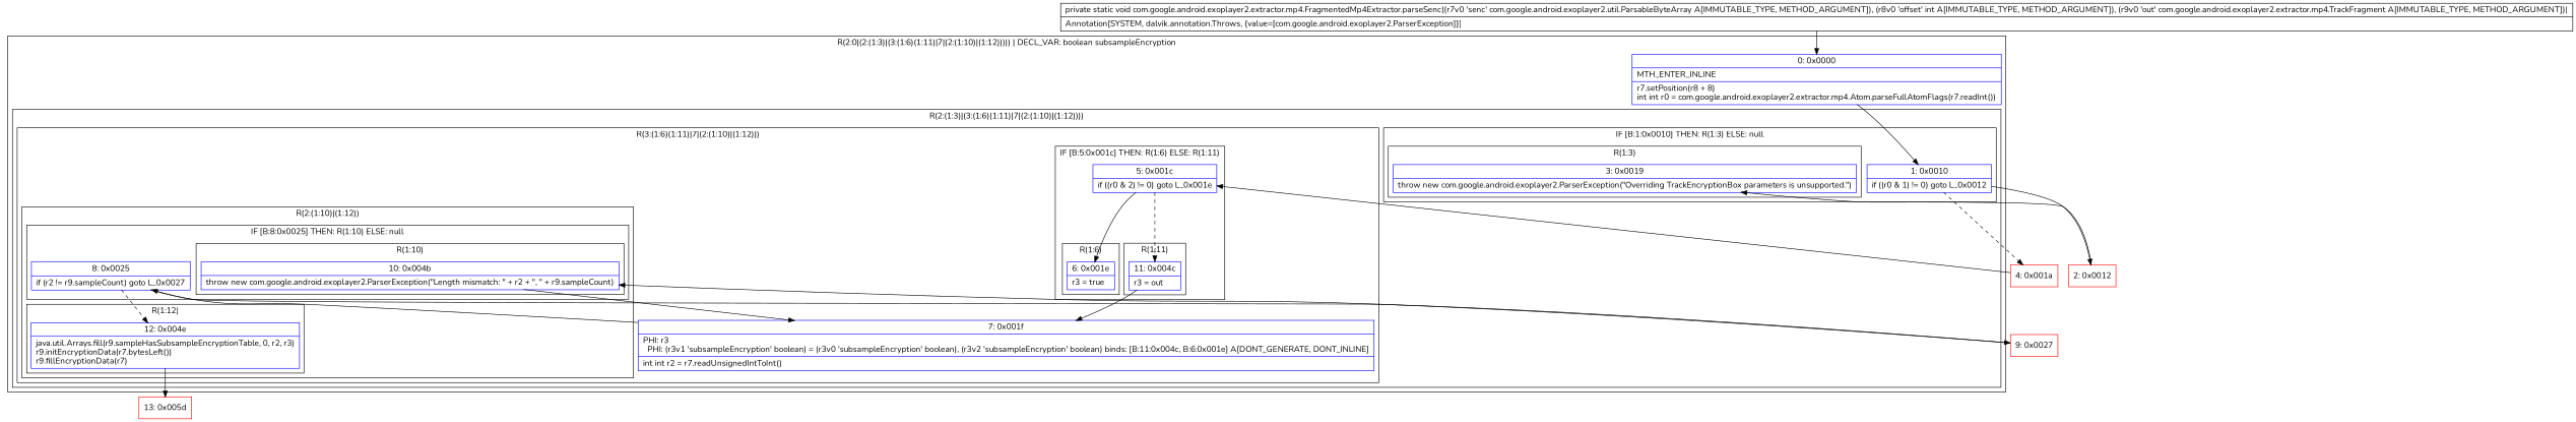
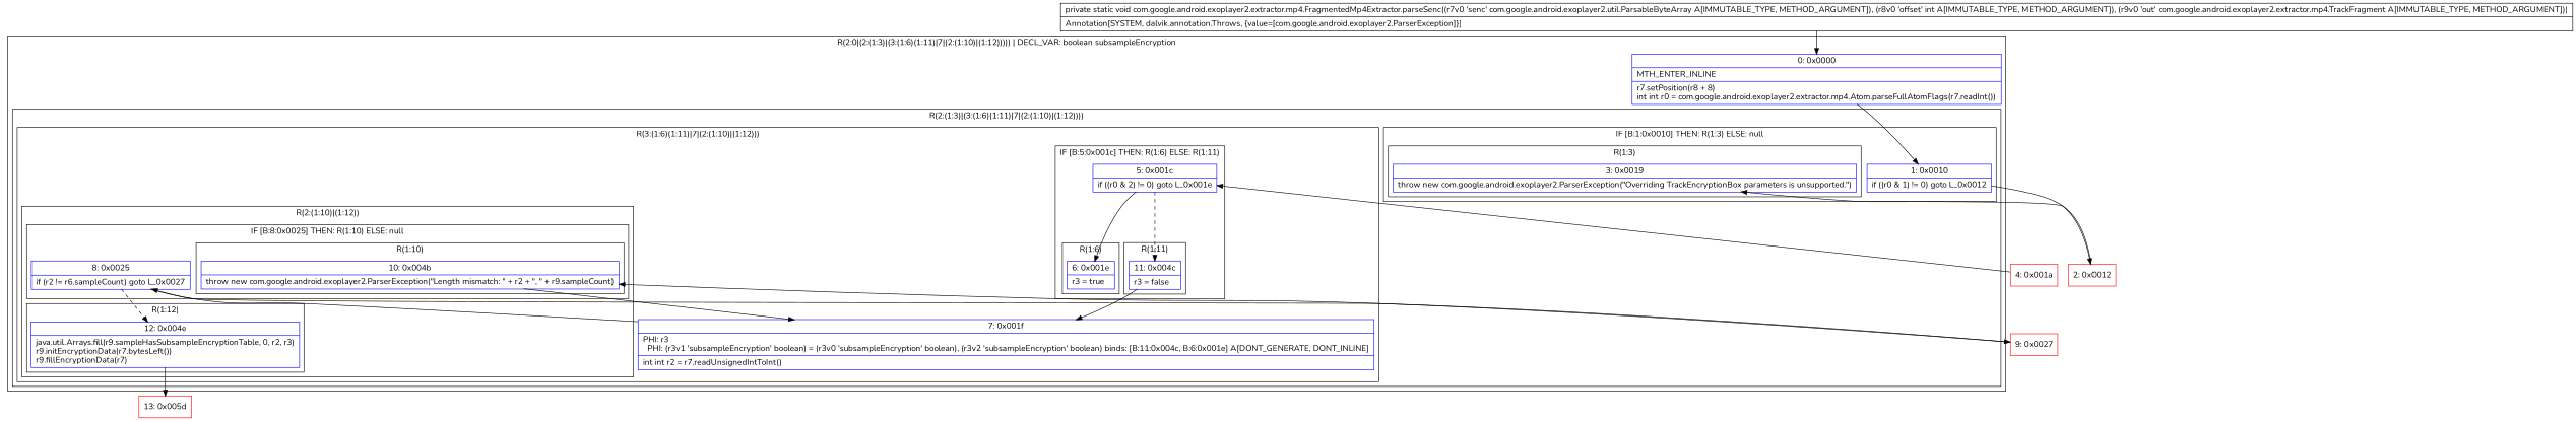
  digraph {
    fontname=Nunito
    node [color=blue fontname=Nunito shape=record]
    edge [fontname=Nunito]
    n1 [label="{3\:\ 0x0019|throw new com.google.android.exoplayer2.ParserException(\"Overriding TrackEncryptionBox parameters is unsupported.\")\l}"]
    n2 [label="{1\:\ 0x0010|if ((r0 & 1) != 0) goto L_0x0012\l}"]
    n3 [label="{6\:\ 0x001e|r3 = true\l}"]
-   n4 [label="{11\:\ 0x004c|r3 = out\l}"]
+   n4 [label="{11\:\ 0x004c|r3 = false\l}"]
    n5 [label="{5\:\ 0x001c|if ((r0 & 2) != 0) goto L_0x001e\l}"]
    n6 [label="{10\:\ 0x004b|throw new com.google.android.exoplayer2.ParserException(\"Length mismatch: \" + r2 + \", \" + r9.sampleCount)\l}"]
-   n7 [label="{8\:\ 0x0025|if (r2 != r9.sampleCount) goto L_0x0027\l}"]
+   n7 [label="{8\:\ 0x0025|if (r2 != r6.sampleCount) goto L_0x0027\l}"]
    n8 [label="{12\:\ 0x004e|java.util.Arrays.fill(r9.sampleHasSubsampleEncryptionTable, 0, r2, r3)\lr9.initEncryptionData(r7.bytesLeft())\lr9.fillEncryptionData(r7)\l}"]
    n9 [label="{7\:\ 0x001f|PHI: r3 \l  PHI: (r3v1 'subsampleEncryption' boolean) = (r3v0 'subsampleEncryption' boolean), (r3v2 'subsampleEncryption' boolean) binds: [B:11:0x004c, B:6:0x001e] A[DONT_GENERATE, DONT_INLINE]\l|int int r2 = r7.readUnsignedIntToInt()\l}"]
    n10 [label="{0\:\ 0x0000|MTH_ENTER_INLINE\l|r7.setPosition(r8 + 8)\lint int r0 = com.google.android.exoplayer2.extractor.mp4.Atom.parseFullAtomFlags(r7.readInt())\l}"]
    n11 [color=red label="{2\:\ 0x0012}"]
    n12 [color=red label="{4\:\ 0x001a}"]
    n13 [color=red label="{9\:\ 0x0027}"]
    n14 [color=red label="{13\:\ 0x005d}"]
    n15 [label="{private static void com.google.android.exoplayer2.extractor.mp4.FragmentedMp4Extractor.parseSenc((r7v0 'senc' com.google.android.exoplayer2.util.ParsableByteArray A[IMMUTABLE_TYPE, METHOD_ARGUMENT]), (r8v0 'offset' int A[IMMUTABLE_TYPE, METHOD_ARGUMENT]), (r9v0 'out' com.google.android.exoplayer2.extractor.mp4.TrackFragment A[IMMUTABLE_TYPE, METHOD_ARGUMENT]))  | Annotation[SYSTEM, dalvik.annotation.Throws, \{value=[com.google.android.exoplayer2.ParserException]\}]\l}" color=""]
    subgraph cluster_1 {
      label="R(2:0|(2:(1:3)|(3:(1:6)(1:11)|7|(2:(1:10)|(1:12))))) | DECL_VAR: boolean subsampleEncryption\l"
      n10
      subgraph cluster_2 {
        label="R(2:(1:3)|(3:(1:6)(1:11)|7|(2:(1:10)|(1:12))))"
        subgraph cluster_3 {
          label="IF [B:1:0x0010] THEN: R(1:3) ELSE: null"
          n2
          subgraph cluster_4 {
            label="R(1:3)"
            n1
          }
        }
        subgraph cluster_5 {
          label="R(3:(1:6)(1:11)|7|(2:(1:10)|(1:12)))"
          n9
          subgraph cluster_6 {
            label="IF [B:5:0x001c] THEN: R(1:6) ELSE: R(1:11)"
            n5
            subgraph cluster_7 {
              label="R(1:6)"
              n3
            }
            subgraph cluster_8 {
              label="R(1:11)"
              n4
            }
          }
          subgraph cluster_9 {
            label="R(2:(1:10)|(1:12))"
            subgraph cluster_10 {
              label="IF [B:8:0x0025] THEN: R(1:10) ELSE: null"
              n7
              subgraph cluster_11 {
                label="R(1:10)"
                n6
              }
            }
            subgraph cluster_12 {
              label="R(1:12)"
              n8
            }
          }
        }
      }
    }
    n2 -> n11
-   n2 -> n12 [style=dashed]
    n4 -> n9
    n5 -> n3
    n5 -> n4 [style=dashed]
    n6 -> n9
    n7 -> n8 [style=dashed]
    n7 -> n13
    n8 -> n14
    n9 -> n7
    n10 -> n2
    n11 -> n1
    n12 -> n5
    n13 -> n6
    n15 -> n10
  }
